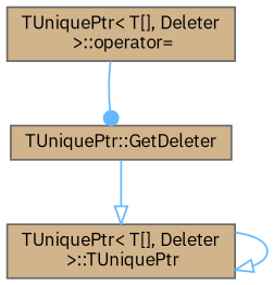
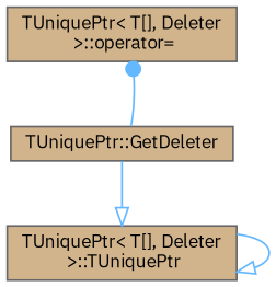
  digraph {
    fontname="IBM Plex Sans"
    rankdir=TB
    node [color=grey40 fillcolor=tan fontname="IBM Plex Sans" fontsize=10 shape=box style=filled]
    edge [arrowhead=onormal color=steelblue1 fontname="IBM Plex Sans" fontsize=10 labelfontname=Helvetica labelfontsize=10 style=solid]
    n1 [color=gray40 fontcolor=black height=0.2 label="TUniquePtr\< T[], Deleter\l \>::operator=" width=0.4]
    n2 [height=0.2 label="TUniquePtr::GetDeleter" width=0.4]
    n3 [height=0.2 label="TUniquePtr\< T[], Deleter\l \>::TUniquePtr" width=0.4]
-   n1 -> n2 [arrowhead=dot]
+   n2 -> n1 [arrowhead=dot]
    n2 -> n3
    n3 -> n3
  }
